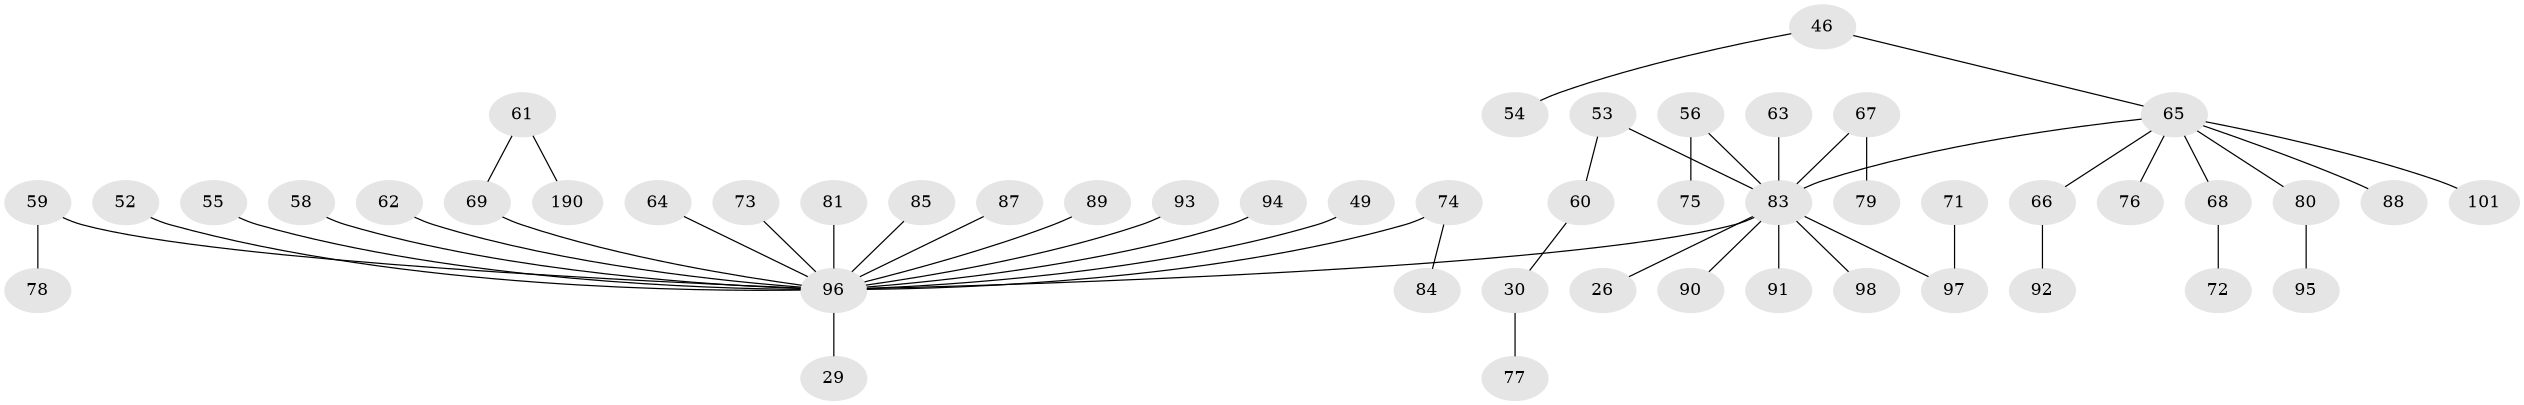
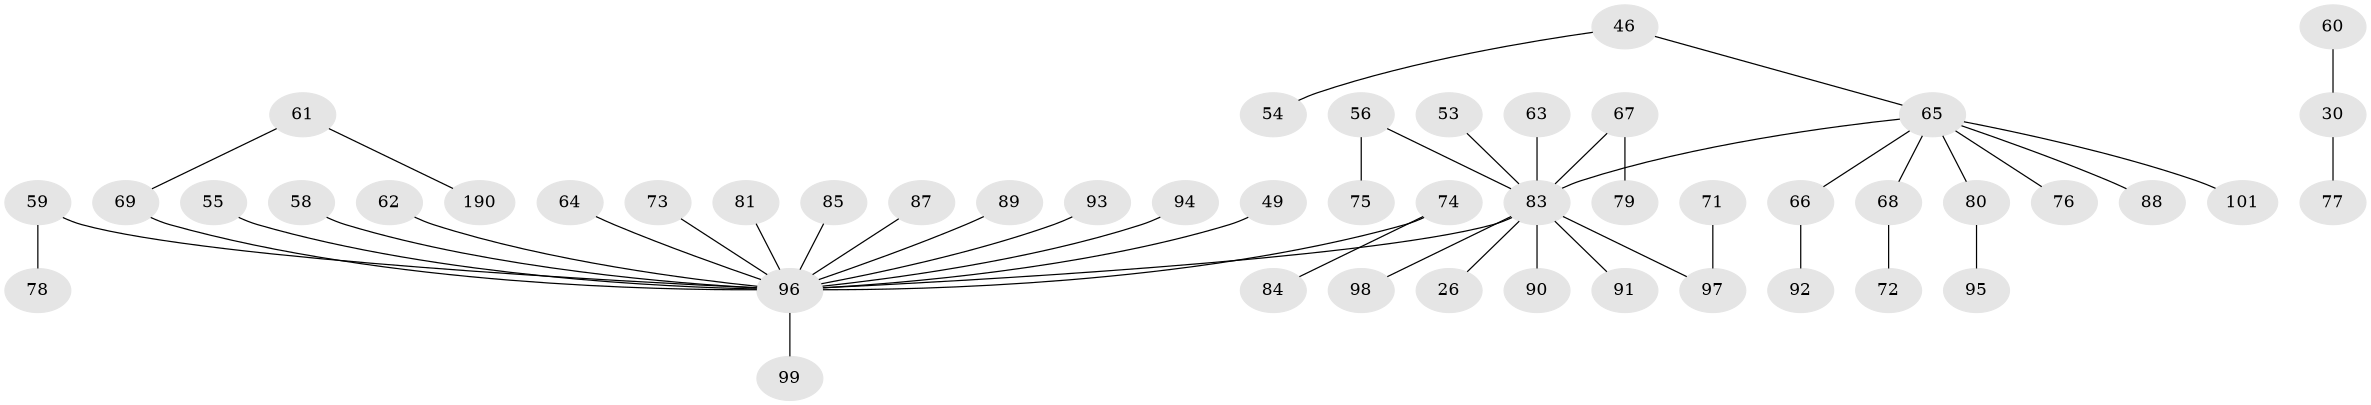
  graph {
    node [color=gray90 style=filled]
    46 [super="+27"]
    54
    65 [super="+26+38"]
    83 [super="+19+39+44+82+13+18+20+34+40"]
    66
    68
    76
    80 [super="+51"]
    88
    101
    96 [super="+3+25+23+24+30+21+29+36+42+57+47+48"]
-   99 [label=29]
+   99
    49
-   52
    53
    60
    n17 [label=30]
    97 [super="+37+41+45"]
    n19 [label=26]
    90
    91
    98
    55
    56
    75
    58
    59
    78
    77
    69 [super="+50"]
    61
    n32 [label=190]
    62
    63
    64
    92
    72
    95
    67
    79
    71
    73
    74
    84
    81
    85
    87
    89
    93
    94
    46 -- 54
    46 -- 65
    65 -- 83
    65 -- 66
    65 -- 68
    65 -- 76
    65 -- 80
    65 -- 88
    65 -- 101
    83 -- 96
    83 -- 97
    83 -- n19
    83 -- 90
    83 -- 91
    83 -- 98
    66 -- 92
    68 -- 72
    80 -- 95
    96 -- 99
    49 -- 96
-   52 -- 96
    53 -- 83
-   53 -- 60
    60 -- n17
    n17 -- 77
    55 -- 96
    56 -- 83
    56 -- 75
    58 -- 96
    59 -- 96
    59 -- 78
    69 -- 96
    61 -- 69
    61 -- n32
    62 -- 96
    63 -- 83
    64 -- 96
    67 -- 83
    67 -- 79
    71 -- 97
    73 -- 96
    74 -- 96
    74 -- 84
    81 -- 96
    85 -- 96
    87 -- 96
    89 -- 96
    93 -- 96
    94 -- 96
  }
